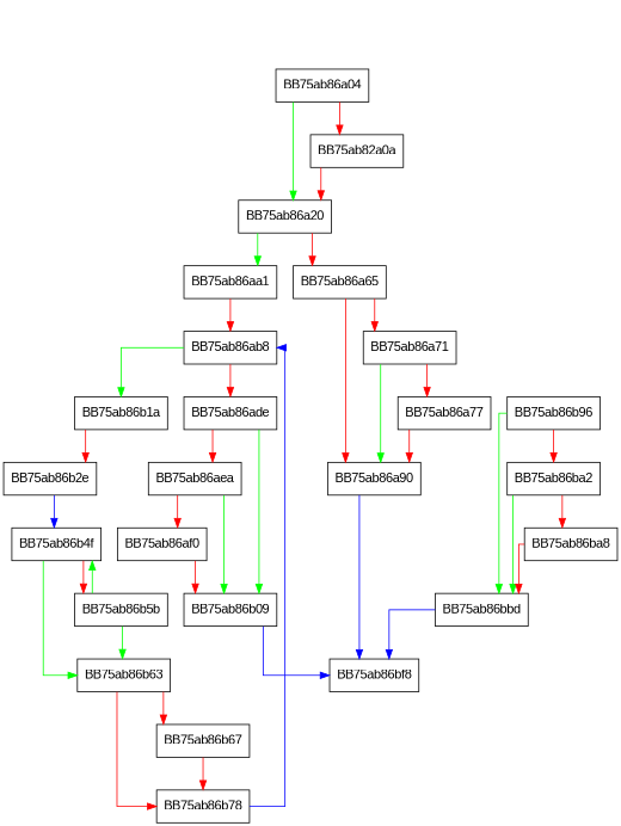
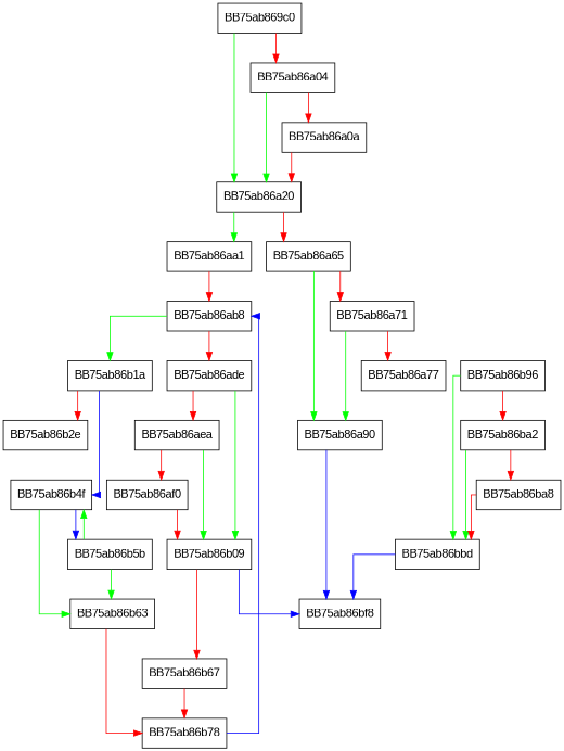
  digraph {
    fontname="Liberation Sans"
    splines=ortho
    node [fontname="Liberation Sans" shape=box]
    edge [color=red fontname="Liberation Sans"]
+   BB75ab869c0
    BB75ab86a20
    BB75ab86a04
    BB75ab86aa1
    BB75ab86a65
-   BB75ab86a0a [label=BB75ab82a0a]
+   BB75ab86a0a
    BB75ab86ab8
    BB75ab86a90
    BB75ab86a71
    BB75ab86b1a
    BB75ab86ade
    BB75ab86bf8
    BB75ab86a77
    BB75ab86b2e
    BB75ab86b09
    BB75ab86aea
    BB75ab86b4f
    BB75ab86af0
    BB75ab86b63
    BB75ab86b5b
    BB75ab86b96
    BB75ab86bbd
    BB75ab86ba2
    BB75ab86ba8
    BB75ab86b78
    BB75ab86b67
+   BB75ab869c0 -> BB75ab86a20 [color=green]
+   BB75ab869c0 -> BB75ab86a04
    BB75ab86a20 -> BB75ab86aa1 [color=green]
    BB75ab86a20 -> BB75ab86a65
    BB75ab86a04 -> BB75ab86a20 [color=green]
    BB75ab86a04 -> BB75ab86a0a
    BB75ab86aa1 -> BB75ab86ab8
-   BB75ab86a65 -> BB75ab86a90
+   BB75ab86a65 -> BB75ab86a90 [color=green]
    BB75ab86a65 -> BB75ab86a71
    BB75ab86a0a -> BB75ab86a20
    BB75ab86ab8 -> BB75ab86b1a [color=green]
    BB75ab86ab8 -> BB75ab86ade
    BB75ab86a90 -> BB75ab86bf8 [color=blue]
    BB75ab86a71 -> BB75ab86a90 [color=green]
    BB75ab86a71 -> BB75ab86a77
    BB75ab86b1a -> BB75ab86b2e
    BB75ab86ade -> BB75ab86b09 [color=green]
    BB75ab86ade -> BB75ab86aea
-   BB75ab86a77 -> BB75ab86a90
-   BB75ab86b2e -> BB75ab86b4f [color=blue]
+   BB75ab86b1a -> BB75ab86b4f [color=blue]
    BB75ab86b09 -> BB75ab86bf8 [color=blue]
    BB75ab86aea -> BB75ab86b09 [color=green]
    BB75ab86aea -> BB75ab86af0
    BB75ab86b4f -> BB75ab86b63 [color=green]
-   BB75ab86b4f -> BB75ab86b5b
+   BB75ab86b4f -> BB75ab86b5b [color=blue]
    BB75ab86af0 -> BB75ab86b09
    BB75ab86b63 -> BB75ab86b78
-   BB75ab86b63 -> BB75ab86b67
+   BB75ab86b09 -> BB75ab86b67
    BB75ab86b5b -> BB75ab86b4f [color=green]
    BB75ab86b5b -> BB75ab86b63 [color=green]
    BB75ab86b96 -> BB75ab86bbd [color=green]
    BB75ab86b96 -> BB75ab86ba2
    BB75ab86bbd -> BB75ab86bf8 [color=blue]
    BB75ab86ba2 -> BB75ab86bbd [color=green]
    BB75ab86ba2 -> BB75ab86ba8
    BB75ab86ba8 -> BB75ab86bbd
    BB75ab86b78 -> BB75ab86ab8 [color=blue]
    BB75ab86b67 -> BB75ab86b78
  }
